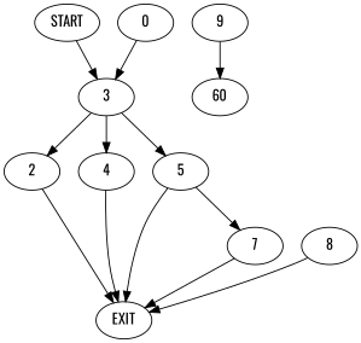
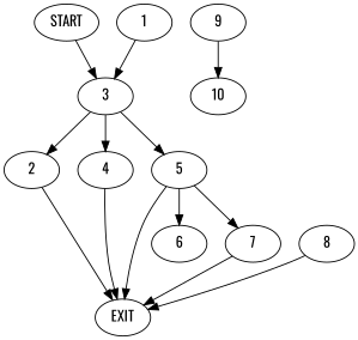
  digraph {
    fontname=Oswald
    node [fontname=Oswald]
    edge [fontname=Oswald]
    n1 [label=START]
    3
-   1 [label=0]
+   1
    n4 [label=EXIT]
    2
    4
    5
+   6
    7
    8
    9
-   10 [label=60]
+   10
    n1 -> 3
    3 -> 2
    3 -> 4
    3 -> 5
    1 -> 3
    2 -> n4
    4 -> n4
    5 -> n4
+   5 -> 6
    5 -> 7
    7 -> n4
    8 -> n4
    9 -> 10
  }
